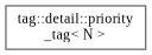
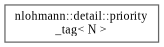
  digraph {
    rankdir=LR
    fontname="Liberation Serif"
-   n1 [color=grey40 fillcolor=white fontname="Liberation Serif" fontsize=10 height=0.2 label="tag::detail::priority\l_tag\< N \>" shape=box style=filled width=0.4]
+   n1 [color=grey40 fillcolor=white fontname="Liberation Serif" fontsize=10 height=0.2 label="nlohmann::detail::priority\l_tag\< N \>" shape=box style=filled width=0.4]
  }
